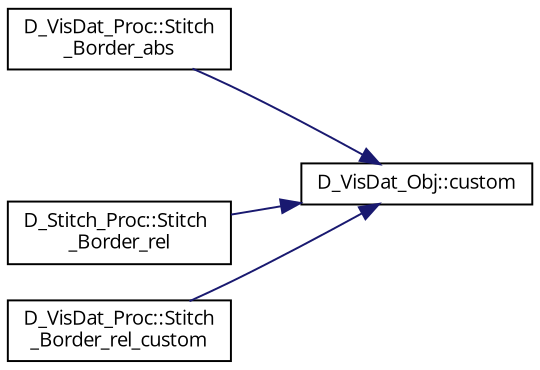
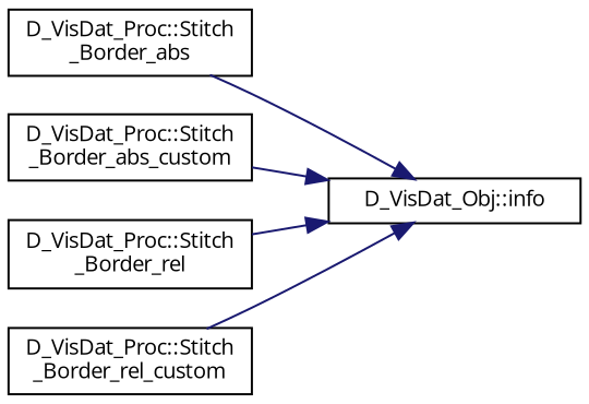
  digraph {
    fontname="Open Sans"
    rankdir=RL
    node [color=black fillcolor=white fontname="Open Sans" fontsize=10 shape=record style=filled]
    edge [color=midnightblue dir=back fontname="Open Sans" fontsize=10 labelfontname=Helvetica labelfontsize=10 style=solid]
-   n1 [height=0.2 label="D_VisDat_Obj::custom" width=0.4]
+   n1 [height=0.2 label="D_VisDat_Obj::info" width=0.4]
    n2 [height=0.2 label="D_VisDat_Proc::Stitch\l_Border_abs" width=0.4]
-   n4 [height=0.2 label="D_Stitch_Proc::Stitch\l_Border_rel" width=0.4]
+   n3 [height=0.2 label="D_VisDat_Proc::Stitch\l_Border_abs_custom" width=0.4]
+   n4 [height=0.2 label="D_VisDat_Proc::Stitch\l_Border_rel" width=0.4]
    n5 [height=0.2 label="D_VisDat_Proc::Stitch\l_Border_rel_custom" width=0.4]
    n1 -> n2
+   n1 -> n3
    n1 -> n4
    n1 -> n5
  }
